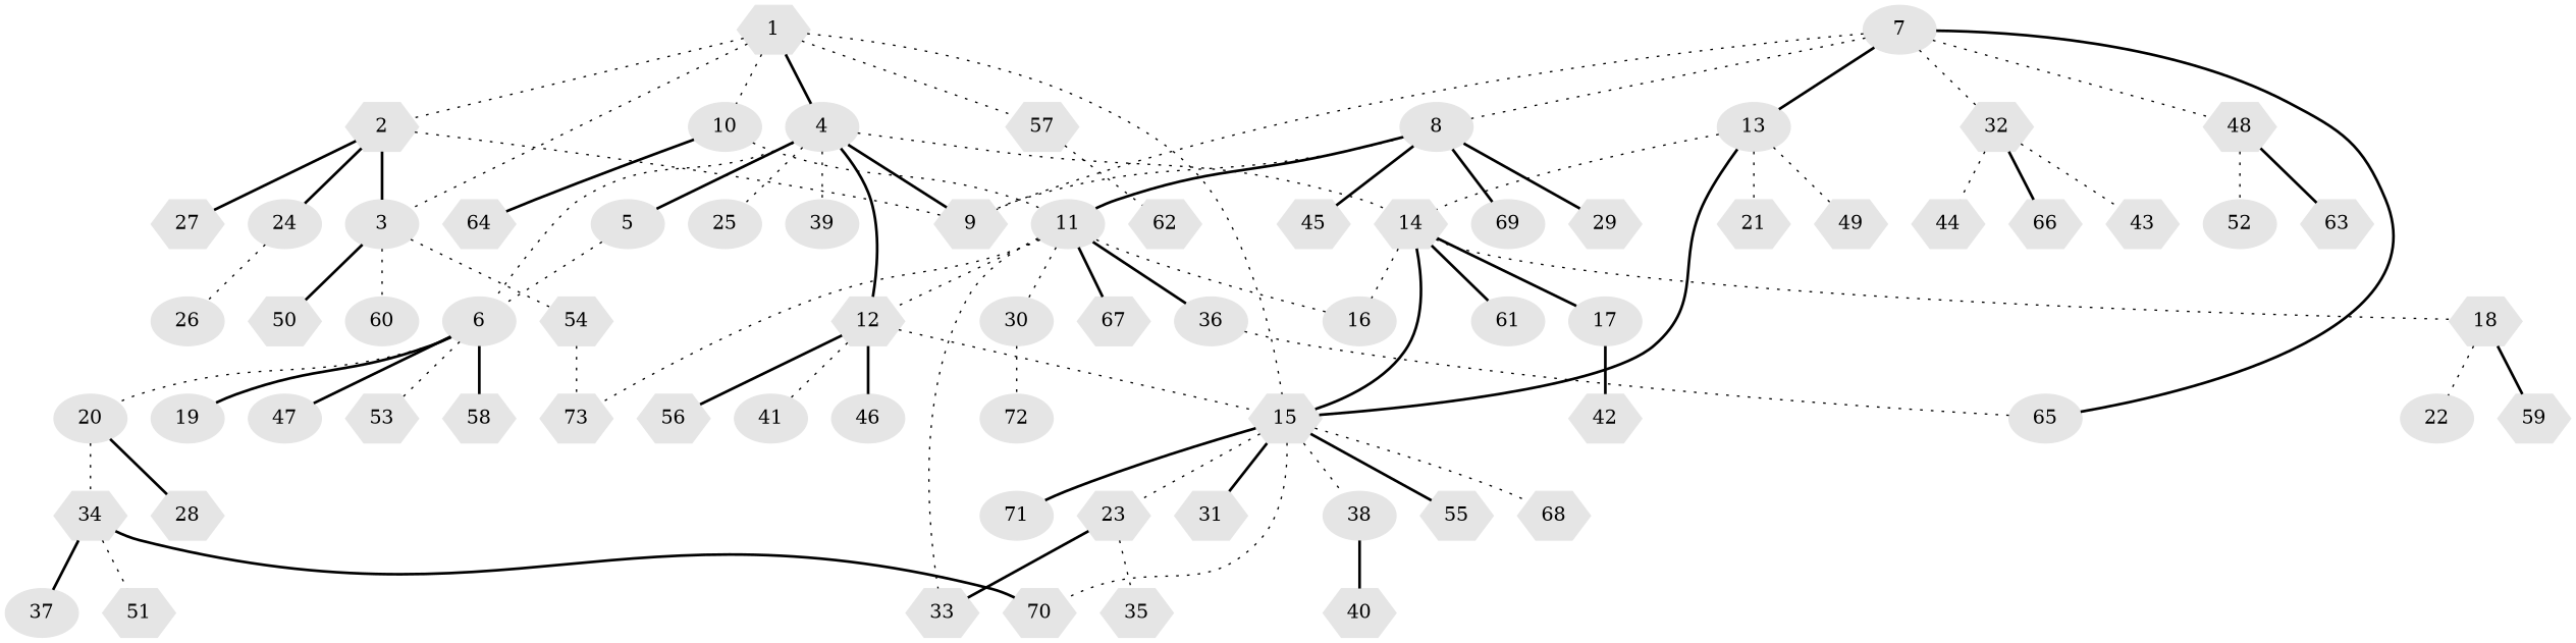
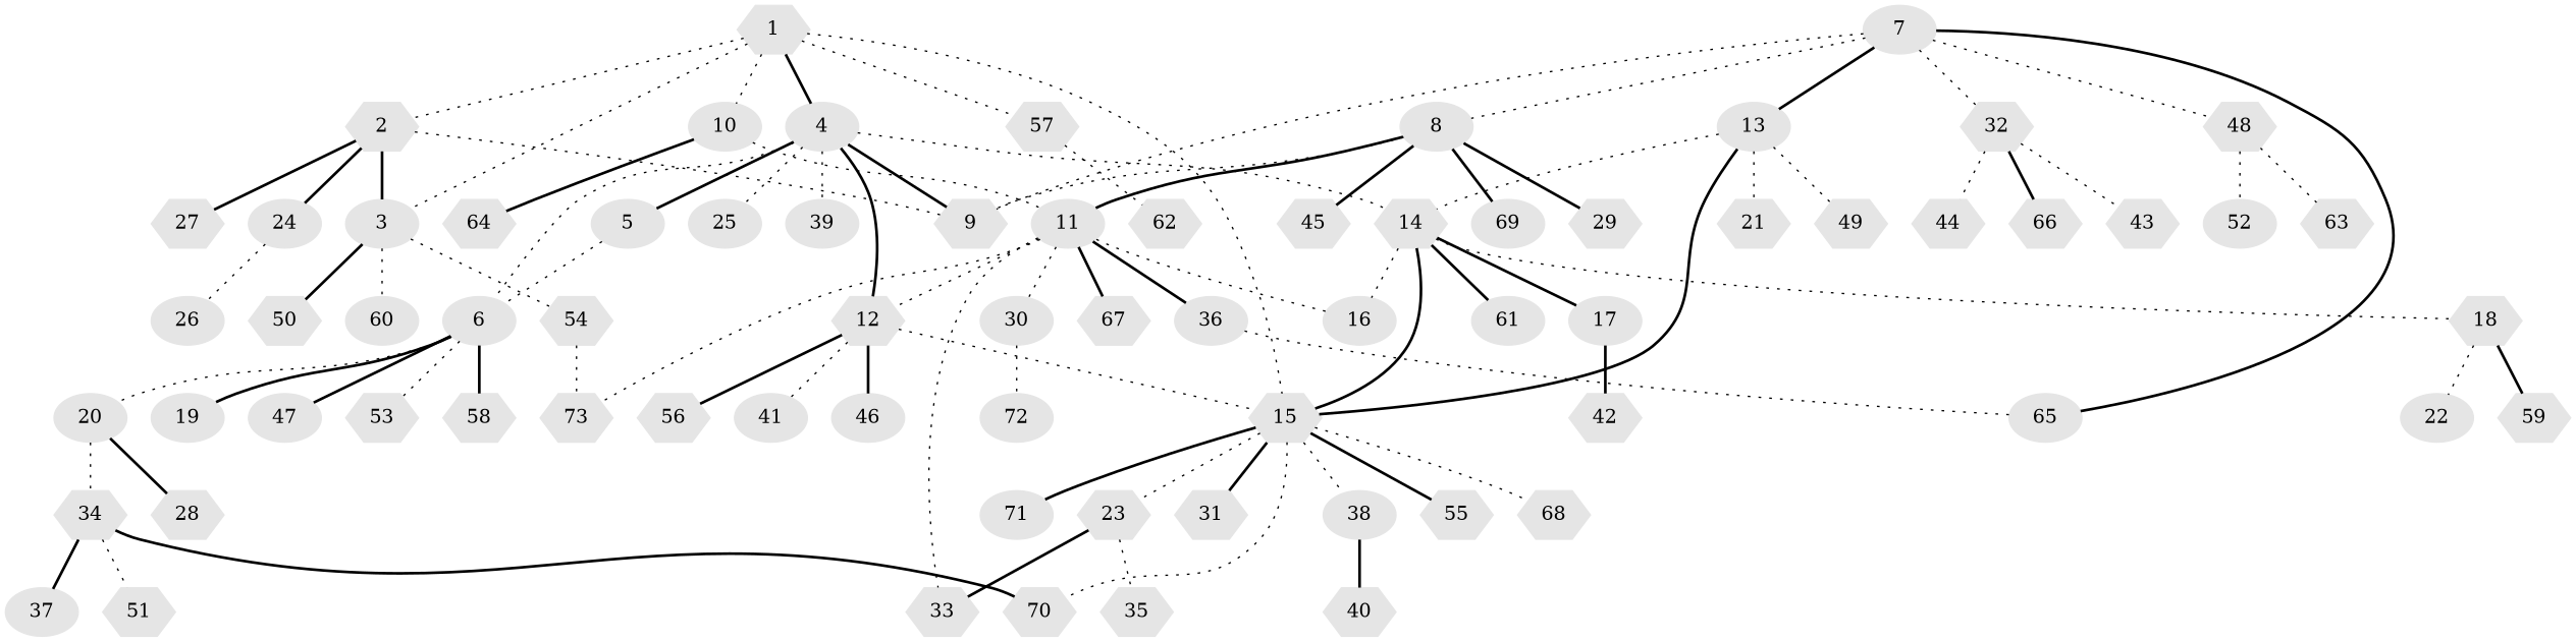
  graph {
    node [color=gray90 shape=hexagon style=filled]
    edge [style=dotted]
    1
    2
    3 [shape=ellipse]
    4 [shape=ellipse]
    10 [shape=ellipse]
    15
    57
    9
    24 [shape=ellipse]
    27
    50
    54
    60 [shape=ellipse]
    5 [shape=ellipse]
    6 [shape=ellipse]
    12
    14
    25 [shape=ellipse]
    39 [shape=ellipse]
    11 [shape=ellipse]
    64
    23
    31
    38 [shape=ellipse]
    55
    68
    70
    71 [shape=ellipse]
    62
    26 [shape=ellipse]
    73
    19 [shape=ellipse]
    20 [shape=ellipse]
    47 [shape=ellipse]
    53
    58
    41 [shape=ellipse]
    46 [shape=ellipse]
    56
    16 [shape=ellipse]
    17 [shape=ellipse]
    18
    61 [shape=ellipse]
    28
    34
    7 [shape=ellipse]
    8 [shape=ellipse]
    13 [shape=ellipse]
    32
    48
    65 [shape=ellipse]
    29
    45
    69 [shape=ellipse]
    21
    49
    43
    44
    66
    52 [shape=ellipse]
    63
    30 [shape=ellipse]
    33
    36 [shape=ellipse]
    67
    72 [shape=ellipse]
    42
    22 [shape=ellipse]
    59
    35
    40
    37 [shape=ellipse]
    51
    1 -- 2
    1 -- 3
    1 -- 4 [style=bold]
    1 -- 10
    1 -- 15
    1 -- 57
    2 -- 3 [style=bold]
    2 -- 9
    2 -- 24 [style=bold]
    2 -- 27 [style=bold]
    3 -- 50 [style=bold]
    3 -- 54
    3 -- 60
    4 -- 9 [style=bold]
    4 -- 5 [style=bold]
    4 -- 6
    4 -- 12 [style=bold]
    4 -- 14
    4 -- 25
    4 -- 39
    10 -- 11
    10 -- 64 [style=bold]
    15 -- 23
    15 -- 31 [style=bold]
    15 -- 38
    15 -- 55 [style=bold]
    15 -- 68
    15 -- 70
    15 -- 71 [style=bold]
    57 -- 62
    24 -- 26
    54 -- 73
    5 -- 6
    6 -- 19 [style=bold]
    6 -- 20
    6 -- 47 [style=bold]
    6 -- 53
    6 -- 58 [style=bold]
    12 -- 15
    12 -- 41
    12 -- 46 [style=bold]
    12 -- 56 [style=bold]
    14 -- 15 [style=bold]
    14 -- 16
    14 -- 17 [style=bold]
    14 -- 18
    14 -- 61 [style=bold]
    11 -- 12
    11 -- 73
    11 -- 16
    11 -- 30
    11 -- 33
    11 -- 36 [style=bold]
    11 -- 67 [style=bold]
    23 -- 33 [style=bold]
    23 -- 35
    38 -- 40 [style=bold]
    20 -- 28 [style=bold]
    20 -- 34
    17 -- 42 [style=bold]
    18 -- 22
    18 -- 59 [style=bold]
    34 -- 70 [style=bold]
    34 -- 37 [style=bold]
    34 -- 51
    7 -- 9
    7 -- 8
    7 -- 13 [style=bold]
    7 -- 32
    7 -- 48
    7 -- 65 [style=bold]
    8 -- 9
    8 -- 11 [style=bold]
    8 -- 29 [style=bold]
    8 -- 45 [style=bold]
    8 -- 69 [style=bold]
    13 -- 15 [style=bold]
    13 -- 14
    13 -- 21
    13 -- 49
    32 -- 43
    32 -- 44
    32 -- 66 [style=bold]
    48 -- 52
-   48 -- 63 [style=bold]
+   48 -- 63
    30 -- 72
    36 -- 65
  }
